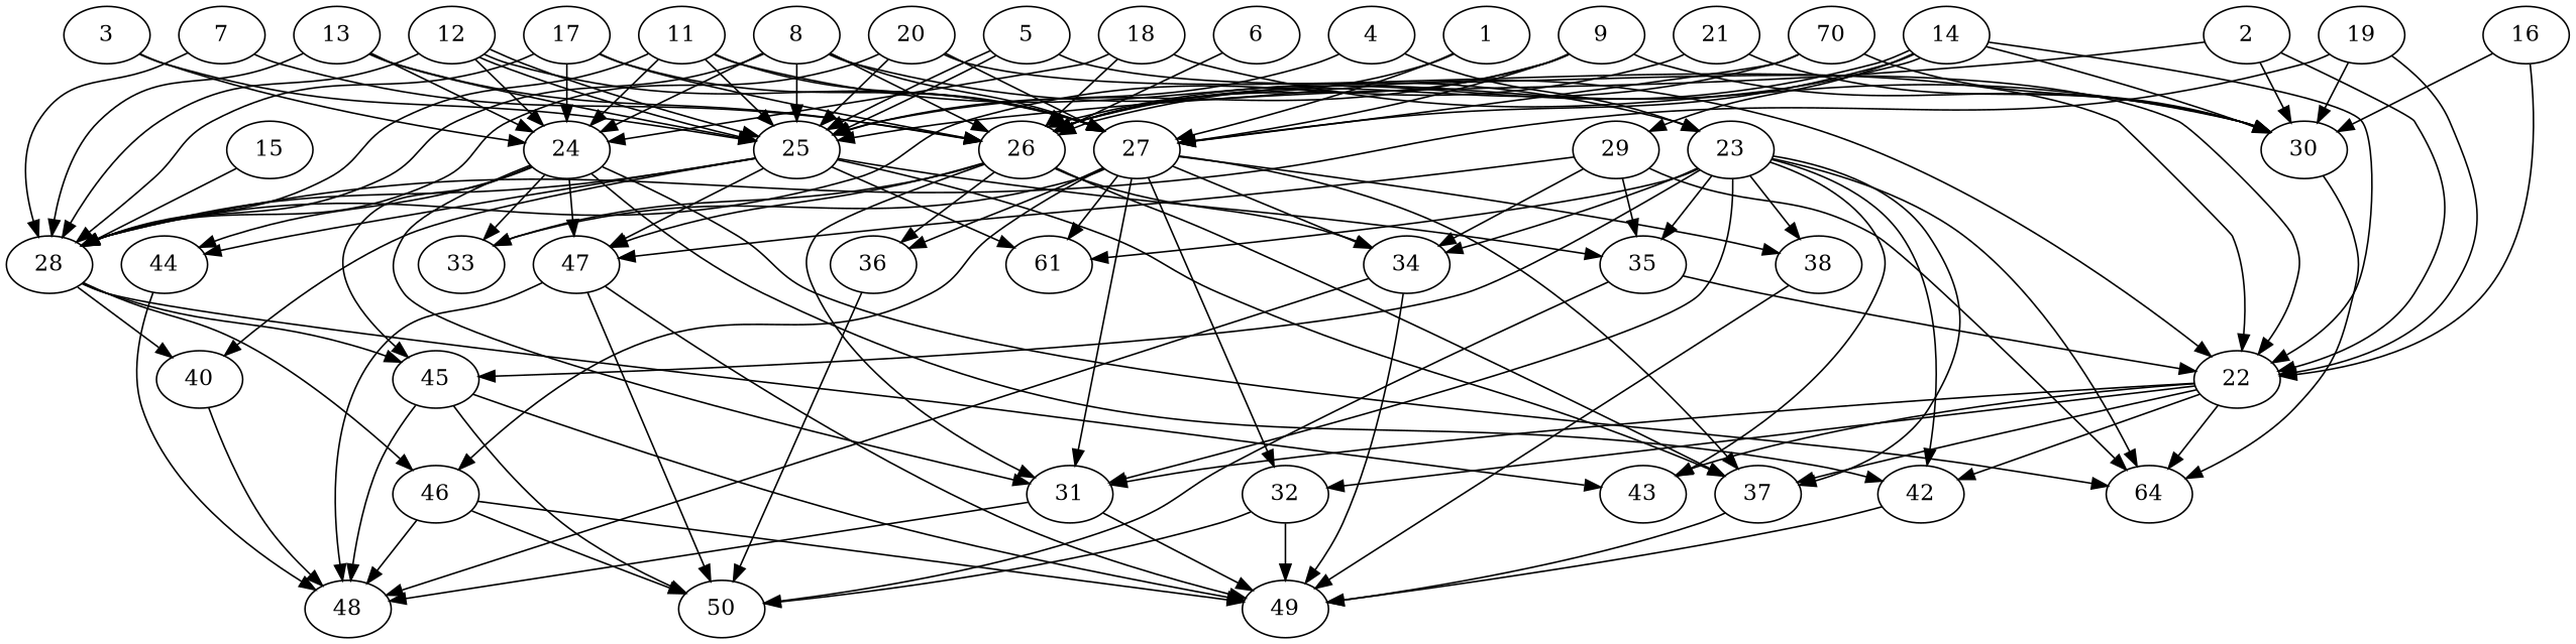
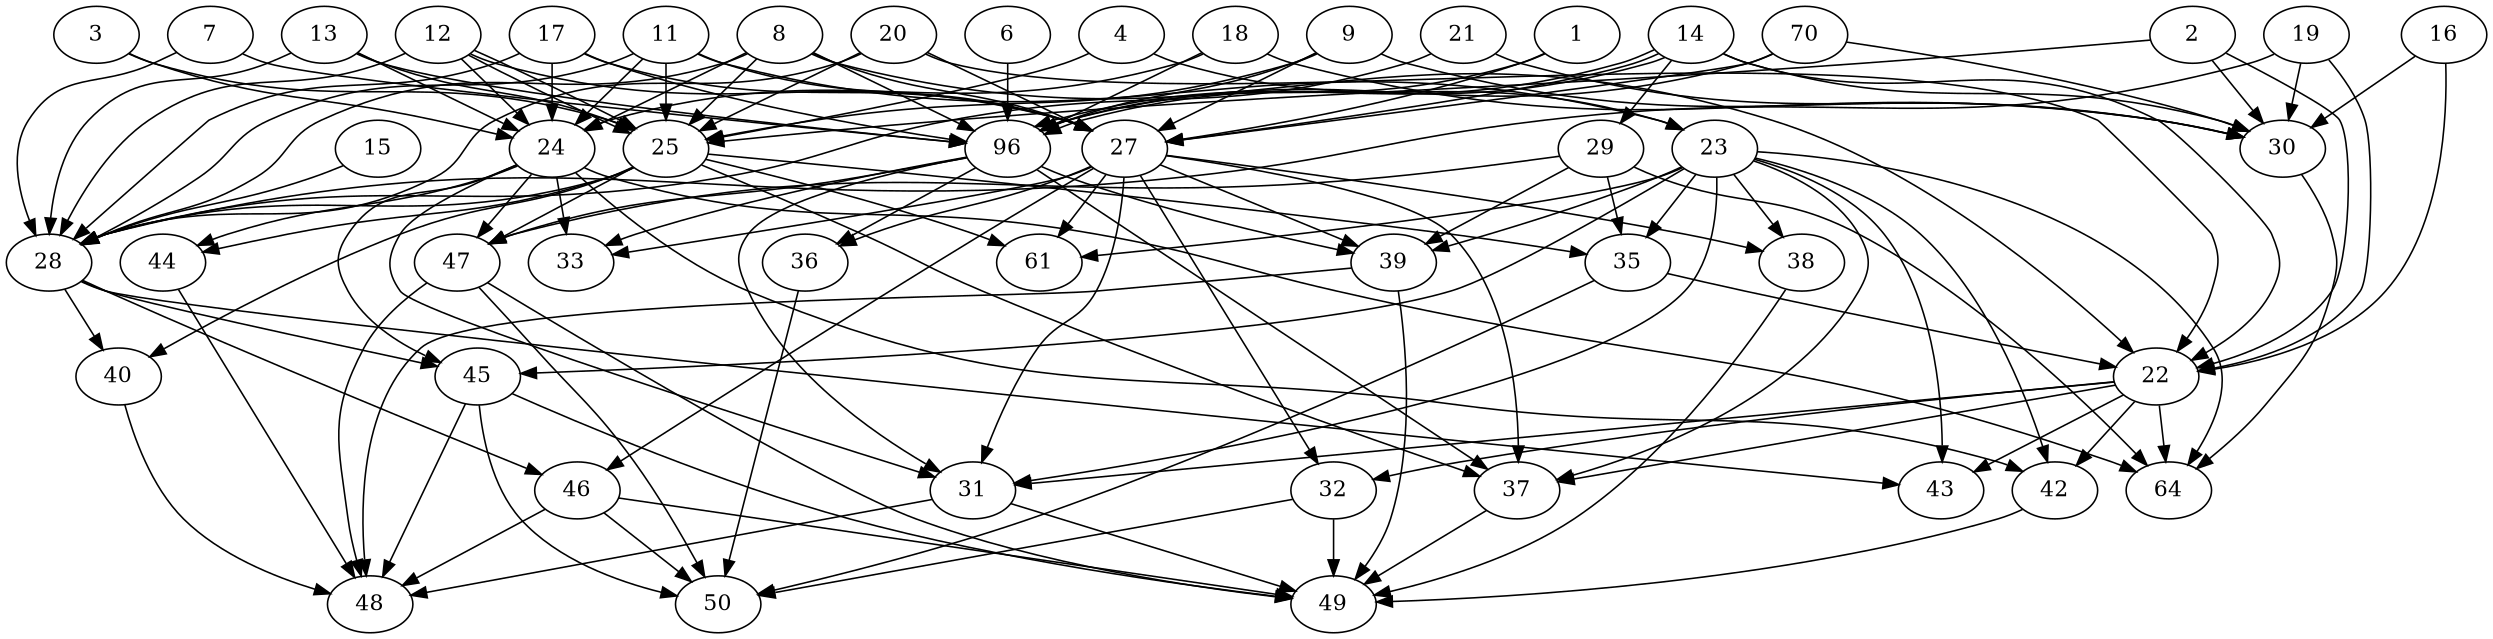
  digraph {
    node [alpha=0.07]
    1 [alpha=0.08 expect_size=46362624]
-   26 [expect_size=39847936]
+   26 [expect_size=39847936 label=96]
    27 [alpha=0.17 expect_size=32121856]
    31 [expect_size=17385472]
    37 [alpha=0.09 expect_size=24911872]
-   39 [expect_size=27673600 label=34]
+   39 [expect_size=27673600]
    33 [alpha=0.16 expect_size=26750976]
    47 [alpha=0.02 expect_size=39494656]
    36 [alpha=0.04 expect_size=7706624]
    32 [alpha=0.10 expect_size=33262592]
    38 [alpha=0.02 expect_size=17438720]
    n12 [alpha=0.18 expect_size=24278016 label=61]
    46 [alpha=0.00 expect_size=28904448]
    48 [alpha=0.02 expect_size=13086720]
    49 [alpha=0.02 expect_size=16896000]
    50 [alpha=0.08 expect_size=32736256]
    2 [expect_size=10475520]
    22 [alpha=0.17 expect_size=48239616]
    25 [alpha=0.11 expect_size=25982976]
    30 [alpha=0.19 expect_size=21072896]
    n21 [alpha=0.01 expect_size=27098112 label=64]
    42 [alpha=0.18 expect_size=40946688]
    43 [alpha=0.10 expect_size=17906688]
    35 [expect_size=28706816]
    44 [alpha=0.16 expect_size=8655872]
    40 [alpha=0.17 expect_size=25510912]
    28 [alpha=0.04 expect_size=51481600]
    3 [alpha=0.17 expect_size=34490368]
    24 [alpha=0.01 expect_size=39612416]
    45 [alpha=0.11 expect_size=11959296]
    4 [alpha=0.01 expect_size=46830592]
    23 [alpha=0.00 expect_size=33521664]
-   5 [alpha=0.11 expect_size=28557312]
    6 [alpha=0.15 expect_size=18872320]
    7 [alpha=0.01 expect_size=36729856]
    8 [alpha=0.04 expect_size=47629312]
    9 [alpha=0.13 expect_size=22321152]
    n38 [alpha=0.06 expect_size=18572288 label=70]
    11 [expect_size=22213632]
    12 [alpha=0.14 expect_size=42003456]
    13 [alpha=0.03 expect_size=11554816]
    14 [alpha=0.14 expect_size=51193856]
    29 [alpha=0.19 expect_size=50391040]
    15 [alpha=0.06 expect_size=6329344]
    16 [alpha=0.17 expect_size=32433152]
    17 [alpha=0.08 expect_size=21785600]
    18 [alpha=0.20 expect_size=25270272]
    19 [alpha=0.08 expect_size=34242560]
    20 [alpha=0.18 expect_size=17312768]
    21 [expect_size=31673344]
    1 -> 26
    1 -> 27
    26 -> 31
    26 -> 37
    26 -> 39
    26 -> 33
    26 -> 47
    26 -> 36
    27 -> 31
    27 -> 37
    27 -> 39
    27 -> 33
    27 -> 36
    27 -> 32
    27 -> 38
    27 -> n12
    27 -> 46
    31 -> 48
    31 -> 49
    37 -> 49
    39 -> 48
    39 -> 49
    47 -> 48
    47 -> 49
    47 -> 50
    36 -> 50
    32 -> 49
    32 -> 50
    38 -> 49
    46 -> 48
    46 -> 49
    46 -> 50
    2 -> 22
    2 -> 25
    2 -> 30
    22 -> 31
    22 -> 37
    22 -> 32
    22 -> n21
    22 -> 42
    22 -> 43
    25 -> 37
    25 -> 47
    25 -> n12
    25 -> 35
    25 -> 44
    25 -> 40
    25 -> 28
    30 -> n21
    42 -> 49
    35 -> 50
    35 -> 22
    44 -> 48
    40 -> 48
    28 -> 46
    28 -> 43
    28 -> 40
    28 -> 45
    3 -> 25
    3 -> 24
    24 -> 31
    24 -> 33
    24 -> 47
    24 -> n21
    24 -> 42
    24 -> 44
    24 -> 45
    45 -> 48
    45 -> 49
    45 -> 50
    4 -> 25
    4 -> 23
    23 -> 31
    23 -> 37
    23 -> 39
    23 -> 38
    23 -> n12
    23 -> n21
    23 -> 42
    23 -> 43
    23 -> 35
    23 -> 45
-   5 -> 22
-   5 -> 25
-   5 -> 25
    6 -> 26
    7 -> 26
    7 -> 28
    8 -> 26
    8 -> 27
    8 -> 22
    8 -> 25
    8 -> 28
    8 -> 24
    9 -> 26
    9 -> 27
    9 -> 25
    9 -> 30
    n38 -> 26
    n38 -> 27
    n38 -> 30
    11 -> 27
    11 -> 25
    11 -> 28
    11 -> 24
    11 -> 23
    12 -> 27
    12 -> 25
    12 -> 25
    12 -> 28
    12 -> 24
    13 -> 26
    13 -> 25
    13 -> 28
    13 -> 24
    14 -> 26
    14 -> 26
    14 -> 27
    14 -> 22
    14 -> 30
    14 -> 29
    29 -> 39
    29 -> 47
    29 -> n21
    29 -> 35
    15 -> 28
    16 -> 22
    16 -> 30
    17 -> 26
    17 -> 27
    17 -> 28
    17 -> 24
    18 -> 26
    18 -> 30
    18 -> 24
    19 -> 22
    19 -> 30
    19 -> 28
    20 -> 27
    20 -> 22
    20 -> 25
    20 -> 28
    21 -> 30
    21 -> 28
  }
